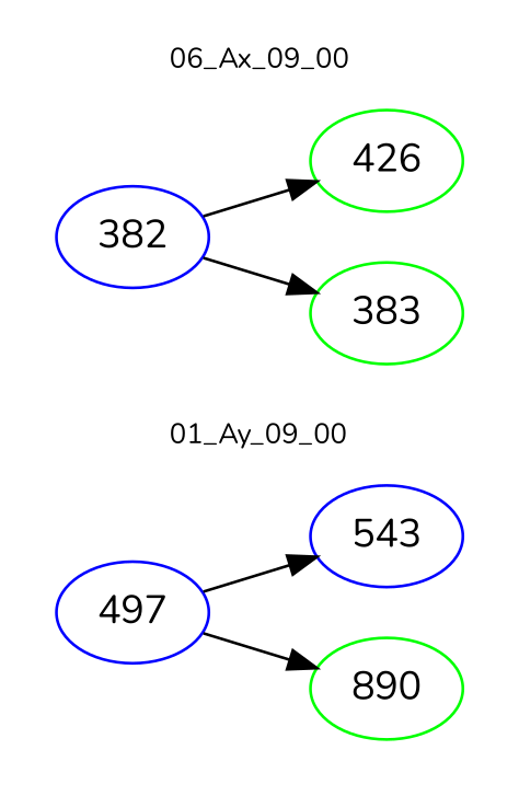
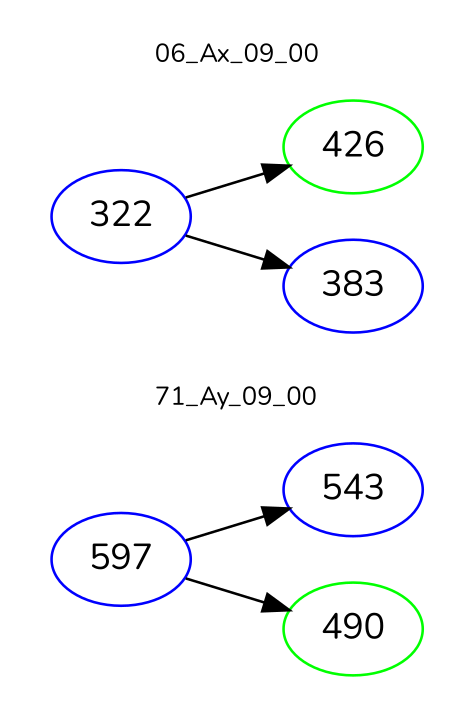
  digraph {
    fontname=Nunito
    rankdir=LR
    node [color=blue fontname=Nunito]
    edge [color=black fontname=Nunito]
-   n1 [label=497]
-   n2 [color=green label=890]
+   n1 [label=597]
+   n2 [color=green label=490]
    n3 [label=543]
-   n4 [label=382]
-   n5 [color=green label=383]
+   n4 [label=322]
+   n5 [label=383]
    n6 [color=green label=426]
    subgraph cluster_1 {
      color=white
      fontsize=10
-     label="01_Ay_09_00"
+     label="71_Ay_09_00"
      n1
      n2
      n3
    }
    subgraph cluster_2 {
      color=white
      fontsize=10
      label="06_Ax_09_00"
      n4
      n5
      n6
    }
    n1 -> n2
    n1 -> n3
    n4 -> n5
    n4 -> n6
  }
